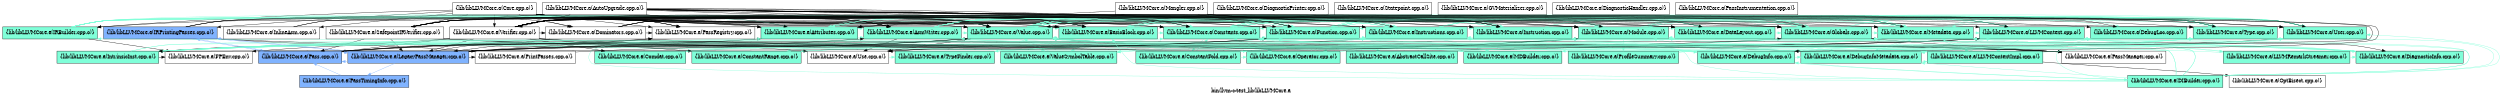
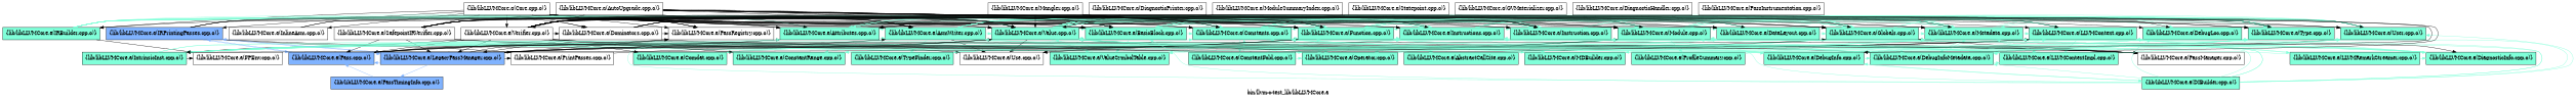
  digraph {
    label="bin/llvm-c-test_lib/libLLVMCore.a"
    rankdir=TB
    node [group=1 shape=box fillcolor="0.450000 0.5 1" style=filled]
    edge [color="0.450000 0.5 1"]
    n1 [group=0 label="{lib/libLLVMCore.a(Core.cpp.o)}" fillcolor="" style=""]
    n2 [label="{lib/libLLVMCore.a(Attributes.cpp.o)}"]
    n3 [label="{lib/libLLVMCore.a(AsmWriter.cpp.o)}"]
    n4 [label="{lib/libLLVMCore.a(BasicBlock.cpp.o)}"]
    n5 [label="{lib/libLLVMCore.a(Constants.cpp.o)}"]
    n6 [label="{lib/libLLVMCore.a(DataLayout.cpp.o)}"]
    n7 [label="{lib/libLLVMCore.a(DebugLoc.cpp.o)}"]
    n8 [group=0 label="{lib/libLLVMCore.a(Dominators.cpp.o)}" fillcolor="" style=""]
    n9 [label="{lib/libLLVMCore.a(Function.cpp.o)}"]
    n10 [label="{lib/libLLVMCore.a(Globals.cpp.o)}"]
    n11 [label="{lib/libLLVMCore.a(IRBuilder.cpp.o)}"]
    n12 [fillcolor="0.600000 0.5 1" group=2 label="{lib/libLLVMCore.a(IRPrintingPasses.cpp.o)}"]
    n13 [group=0 label="{lib/libLLVMCore.a(InlineAsm.cpp.o)}" fillcolor="" style=""]
    n14 [label="{lib/libLLVMCore.a(Instruction.cpp.o)}"]
    n15 [label="{lib/libLLVMCore.a(Instructions.cpp.o)}"]
    n16 [label="{lib/libLLVMCore.a(LLVMContext.cpp.o)}"]
    n17 [label="{lib/libLLVMCore.a(Metadata.cpp.o)}"]
    n18 [label="{lib/libLLVMCore.a(Module.cpp.o)}"]
    n19 [group=0 label="{lib/libLLVMCore.a(PassRegistry.cpp.o)}" fillcolor="" style=""]
    n20 [group=0 label="{lib/libLLVMCore.a(SafepointIRVerifier.cpp.o)}" fillcolor="" style=""]
    n21 [label="{lib/libLLVMCore.a(Type.cpp.o)}"]
    n22 [label="{lib/libLLVMCore.a(User.cpp.o)}"]
    n23 [label="{lib/libLLVMCore.a(Value.cpp.o)}"]
    n24 [group=0 label="{lib/libLLVMCore.a(Verifier.cpp.o)}" fillcolor="" style=""]
    n25 [label="{lib/libLLVMCore.a(Comdat.cpp.o)}"]
    n26 [label="{lib/libLLVMCore.a(ConstantRange.cpp.o)}"]
    n27 [label="{lib/libLLVMCore.a(DebugInfoMetadata.cpp.o)}"]
    n28 [label="{lib/libLLVMCore.a(IntrinsicInst.cpp.o)}"]
    n29 [label="{lib/libLLVMCore.a(Operator.cpp.o)}"]
    n30 [label="{lib/libLLVMCore.a(TypeFinder.cpp.o)}"]
    n31 [group=0 label="{lib/libLLVMCore.a(Use.cpp.o)}" fillcolor="" style=""]
    n32 [label="{lib/libLLVMCore.a(ValueSymbolTable.cpp.o)}"]
    n33 [label="{lib/libLLVMCore.a(ConstantFold.cpp.o)}"]
    n34 [label="{lib/libLLVMCore.a(DebugInfo.cpp.o)}"]
    n35 [fillcolor="0.600000 0.5 1" group=2 label="{lib/libLLVMCore.a(LegacyPassManager.cpp.o)}"]
    n36 [fillcolor="0.600000 0.5 1" group=2 label="{lib/libLLVMCore.a(Pass.cpp.o)}"]
    n37 [group=0 label="{lib/libLLVMCore.a(PassManager.cpp.o)}" fillcolor="" style=""]
    n38 [label="{lib/libLLVMCore.a(AbstractCallSite.cpp.o)}"]
    n39 [label="{lib/libLLVMCore.a(MDBuilder.cpp.o)}"]
    n40 [group=0 label="{lib/libLLVMCore.a(FPEnv.cpp.o)}" fillcolor="" style=""]
    n41 [group=0 label="{lib/libLLVMCore.a(PrintPasses.cpp.o)}" fillcolor="" style=""]
    n42 [label="{lib/libLLVMCore.a(LLVMContextImpl.cpp.o)}"]
    n43 [label="{lib/libLLVMCore.a(DiagnosticInfo.cpp.o)}"]
    n44 [label="{lib/libLLVMCore.a(LLVMRemarkStreamer.cpp.o)}"]
    n45 [label="{lib/libLLVMCore.a(ProfileSummary.cpp.o)}"]
    n46 [label="{lib/libLLVMCore.a(DIBuilder.cpp.o)}"]
    n47 [fillcolor="0.600000 0.5 1" group=2 label="{lib/libLLVMCore.a(PassTimingInfo.cpp.o)}"]
-   n48 [group=0 label="{lib/libLLVMCore.a(OptBisect.cpp.o)}" fillcolor="" style=""]
    n49 [group=0 label="{lib/libLLVMCore.a(AutoUpgrade.cpp.o)}" fillcolor="" style=""]
    n50 [group=0 label="{lib/libLLVMCore.a(GVMaterializer.cpp.o)}" fillcolor="" style=""]
    n51 [group=0 label="{lib/libLLVMCore.a(DiagnosticPrinter.cpp.o)}" fillcolor="" style=""]
    n52 [group=0 label="{lib/libLLVMCore.a(DiagnosticHandler.cpp.o)}" fillcolor="" style=""]
+   n53 [group=0 label="{lib/libLLVMCore.a(ModuleSummaryIndex.cpp.o)}" fillcolor="" style=""]
    n54 [group=0 label="{lib/libLLVMCore.a(PassInstrumentation.cpp.o)}" fillcolor="" style=""]
    n55 [group=0 label="{lib/libLLVMCore.a(Mangler.cpp.o)}" fillcolor="" style=""]
    n56 [group=0 label="{lib/libLLVMCore.a(Statepoint.cpp.o)}" fillcolor="" style=""]
    subgraph sub_1 {
      rank=same
      n1
    }
    subgraph sub_2 {
      rank=same
      n2
      n3
      n4
      n5
      n6
      n7
      n8
      n9
      n10
      n11
      n12
      n13
      n14
      n15
      n16
      n17
      n18
      n19
      n20
      n21
      n22
      n23
      n24
    }
    subgraph sub_3 {
      rank=same
      n25
      n26
      n27
      n28
      n29
      n30
      n31
      n32
      n33
      n34
      n35
      n36
      n37
      n38
      n39
      n40
      n41
      n42
      n43
      n44
      n45
    }
    subgraph sub_4 {
      rank=same
      n1
    }
    subgraph sub_5 {
      rank=same
      n2
      n3
      n4
      n5
      n6
      n7
      n8
      n9
      n10
      n11
      n12
      n13
      n14
      n15
      n16
      n17
      n18
      n19
      n20
      n21
      n22
      n23
      n24
    }
    subgraph sub_6 {
      rank=same
      n25
      n26
      n27
      n28
      n29
      n30
      n31
      n32
      n33
      n34
      n35
      n36
      n37
      n38
      n39
      n40
      n41
      n42
      n43
      n44
      n45
    }
    n1 -> n2 [color=""]
    n1 -> n3 [color=""]
    n1 -> n4 [color=""]
    n1 -> n5 [color=""]
    n1 -> n6 [color=""]
    n1 -> n7 [color=""]
    n1 -> n8 [color=""]
    n1 -> n9 [color=""]
    n1 -> n10 [color=""]
    n1 -> n11 [color=""]
    n1 -> n12 [color=""]
    n1 -> n13 [color=""]
    n1 -> n14 [color=""]
    n1 -> n15 [color=""]
    n1 -> n16 [color=""]
    n1 -> n17 [color=""]
    n1 -> n18 [color=""]
    n1 -> n19 [color=""]
    n1 -> n20 [color=""]
    n1 -> n21 [color=""]
    n1 -> n22 [color=""]
    n1 -> n23 [color=""]
    n1 -> n24 [color=""]
    n2 -> n3
    n2 -> n9
    n3 -> n2
    n3 -> n4
    n3 -> n5
    n3 -> n9
    n3 -> n10
    n3 -> n14
    n3 -> n15
    n3 -> n16
    n3 -> n17
    n3 -> n18
    n3 -> n21
    n3 -> n22
    n3 -> n23
    n3 -> n25
    n3 -> n26
    n3 -> n27
    n3 -> n28
    n3 -> n29
-   n31 -> n30
+   n3 -> n30
    n3 -> n31 [color=""]
    n4 -> n5
    n4 -> n14
    n4 -> n15
    n4 -> n17
    n4 -> n21
    n4 -> n22
    n4 -> n23
    n4 -> n32
    n5 -> n9
    n5 -> n10
    n5 -> n14
    n5 -> n15
    n5 -> n21
    n5 -> n22
    n5 -> n23
    n5 -> n29
    n5 -> n33
    n6 -> n10
    n6 -> n18
    n6 -> n21
    n7 -> n17
    n7 -> n27
    n7 -> n34
    n8 -> n3 [color=""]
    n8 -> n4 [color=""]
    n8 -> n14 [color=""]
    n8 -> n19 [color=""]
    n8 -> n23 [color=""]
    n8 -> n35 [color=""]
-   n8 -> n40 [color=""]
+   n8 -> n36 [color=""]
    n8 -> n37 [color=""]
    n9 -> n2
    n9 -> n4
    n9 -> n5
    n9 -> n6
    n9 -> n10
    n9 -> n15
    n9 -> n16
    n9 -> n17
    n9 -> n18
    n9 -> n21
    n9 -> n22
    n9 -> n23
    n9 -> n28
    n9 -> n32
    n9 -> n38
    n9 -> n39
    n10 -> n5
    n10 -> n9
    n10 -> n17
    n10 -> n18
    n10 -> n21
    n10 -> n22
    n10 -> n23
    n10 -> n26
    n11 -> n2
    n11 -> n4
    n11 -> n5
    n11 -> n6
    n11 -> n9
    n11 -> n10
    n11 -> n14
    n11 -> n15
    n11 -> n17
    n11 -> n21
    n11 -> n22
    n11 -> n23
    n11 -> n40 [color=""]
    n12 -> n3 [color=""]
    n12 -> n19 [color=""]
    n12 -> n23 [color=""]
    n12 -> n35 [color="0.600000 0.5 1"]
    n12 -> n36 [color="0.600000 0.5 1"]
    n12 -> n37 [color=""]
    n12 -> n41 [color=""]
    n13 -> n21 [color=""]
    n13 -> n23 [color=""]
    n14 -> n2
    n14 -> n4
    n14 -> n5
    n14 -> n15
    n14 -> n17
    n14 -> n22
    n14 -> n23
    n15 -> n2
    n15 -> n4
    n15 -> n5
    n15 -> n6
    n15 -> n9
    n15 -> n14
    n15 -> n17
    n15 -> n18
    n15 -> n21
    n15 -> n22
    n15 -> n23
    n15 -> n29
    n15 -> n31 [color=""]
    n15 -> n39
    n15 -> n42
    n16 -> n42
    n16 -> n43
    n16 -> n44
    n17 -> n5
    n17 -> n7
    n17 -> n16
    n17 -> n18
    n17 -> n21
    n17 -> n23
    n17 -> n26
    n17 -> n27
    n17 -> n42
    n18 -> n5
    n18 -> n6
    n18 -> n9
    n18 -> n10
    n18 -> n16
    n18 -> n17
    n18 -> n21
    n18 -> n22
    n18 -> n23
    n18 -> n25
    n18 -> n30
    n18 -> n32
    n18 -> n45
    n20 -> n3 [color=""]
    n20 -> n4 [color=""]
    n20 -> n5 [color=""]
    n20 -> n8 [color=""]
    n20 -> n9 [color=""]
    n20 -> n14 [color=""]
    n20 -> n19 [color=""]
    n20 -> n23 [color=""]
    n20 -> n31 [color=""]
    n20 -> n35 [color=""]
    n20 -> n36 [color=""]
    n20 -> n37 [color=""]
    n21 -> n5
    n21 -> n39
    n22 -> n28
    n22 -> n31 [color=""]
    n23 -> n2
    n23 -> n4
    n23 -> n5
    n23 -> n6
    n23 -> n9
    n23 -> n10
    n23 -> n14
    n23 -> n15
    n23 -> n16
    n23 -> n17
    n23 -> n21
    n23 -> n22
    n23 -> n28
    n23 -> n29
    n23 -> n31 [color=""]
    n23 -> n32
    n23 -> n34
    n23 -> n42
    n24 -> n2 [color=""]
    n24 -> n3 [color=""]
    n24 -> n4 [color=""]
    n24 -> n5 [color=""]
    n24 -> n6 [color=""]
    n24 -> n7 [color=""]
    n24 -> n8 [color=""]
    n24 -> n9 [color=""]
    n24 -> n10 [color=""]
    n24 -> n14 [color=""]
    n24 -> n15 [color=""]
    n24 -> n16 [color=""]
    n24 -> n17 [color=""]
    n24 -> n18 [color=""]
    n24 -> n19 [color=""]
    n24 -> n21 [color=""]
    n24 -> n22 [color=""]
    n24 -> n23 [color=""]
    n24 -> n25 [color=""]
    n24 -> n26 [color=""]
    n24 -> n27 [color=""]
    n24 -> n28 [color=""]
    n24 -> n35 [color=""]
    n24 -> n36 [color=""]
    n24 -> n37 [color=""]
    n25 -> n18
    n26 -> n15
    n27 -> n5
    n27 -> n16
    n27 -> n17
    n27 -> n21
    n27 -> n23
    n27 -> n42
    n28 -> n2
    n28 -> n4
    n28 -> n5
    n28 -> n6
+   n28 -> n9
    n28 -> n14
    n28 -> n15
    n28 -> n17
    n28 -> n18
    n28 -> n21
    n28 -> n22
    n28 -> n23
    n28 -> n27
    n28 -> n29
    n28 -> n40 [color=""]
    n29 -> n5
    n29 -> n6
    n29 -> n21
    n30 -> n9
    n30 -> n10
    n30 -> n17
    n32 -> n23
    n33 -> n5
    n33 -> n9
    n33 -> n10
    n33 -> n15
    n33 -> n18
    n33 -> n21
    n33 -> n23
    n33 -> n29
    n34 -> n7
    n34 -> n9
    n34 -> n14
    n34 -> n17
    n34 -> n18
    n34 -> n23
    n34 -> n27
    n34 -> n46
    n35 -> n3 [color=""]
    n35 -> n9 [color=""]
    n35 -> n10 [color=""]
    n35 -> n12 [color="0.600000 0.5 1"]
    n35 -> n16 [color=""]
    n35 -> n18 [color=""]
    n35 -> n19 [color=""]
    n35 -> n23 [color=""]
    n35 -> n36 [color="0.600000 0.5 1"]
    n35 -> n41 [color=""]
    n35 -> n43 [color=""]
    n35 -> n47 [color="0.600000 0.5 1"]
    n36 -> n2 [color=""]
    n36 -> n9 [color=""]
    n36 -> n12 [color="0.600000 0.5 1"]
    n36 -> n16 [color=""]
    n36 -> n19 [color=""]
    n36 -> n23 [color=""]
    n36 -> n35 [color="0.600000 0.5 1"]
    n37 -> n10 [color=""]
    n37 -> n23 [color=""]
    n38 -> n5
    n38 -> n17
    n38 -> n22
    n39 -> n5
    n39 -> n17
    n39 -> n23
    n41 -> n16 [color=""]
    n42 -> n5
    n42 -> n17
    n42 -> n18
    n42 -> n22
    n42 -> n23
    n42 -> n27
-   n42 -> n48 [color=""]
    n43 -> n3
    n43 -> n7
    n43 -> n9
    n43 -> n14
    n43 -> n16
    n43 -> n17
    n43 -> n23
    n44 -> n16
    n44 -> n23
    n44 -> n43
    n45 -> n5
    n45 -> n17
    n45 -> n21
    n46 -> n2
    n46 -> n4
    n46 -> n5
    n46 -> n7
    n46 -> n9
-   n46 -> n11
    n46 -> n14
    n46 -> n15
    n46 -> n17
    n46 -> n18
    n46 -> n21
    n46 -> n22
    n46 -> n27
    n46 -> n34
    n47 -> n36 [color="0.600000 0.5 1"]
    n49 -> n2 [color=""]
    n49 -> n4 [color=""]
    n49 -> n5 [color=""]
    n49 -> n6 [color=""]
    n49 -> n9 [color=""]
    n49 -> n10 [color=""]
    n49 -> n11 [color=""]
    n49 -> n14 [color=""]
    n49 -> n15 [color=""]
    n49 -> n17 [color=""]
    n49 -> n18 [color=""]
    n49 -> n21 [color=""]
    n49 -> n22 [color=""]
    n49 -> n23 [color=""]
    n49 -> n24 [color=""]
    n49 -> n28 [color=""]
    n49 -> n34 [color=""]
    n51 -> n23 [color=""]
+   n53 -> n23 [color=""]
    n55 -> n2 [color=""]
    n55 -> n6 [color=""]
    n55 -> n9 [color=""]
    n55 -> n10 [color=""]
    n55 -> n18 [color=""]
    n55 -> n23 [color=""]
    n56 -> n2 [color=""]
  }
